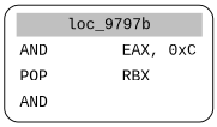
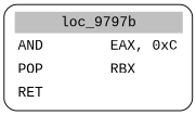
  digraph {
-   n1 [fontname="Courier New" label=<<table border="0" cellborder="0" cellpadding="3"><tr><td align="center" colspan="2" bgcolor="grey">loc_9797b</td></tr><tr><td align="left">AND        EAX, 0xC</td></tr><tr><td align="left">POP        RBX</td></tr><tr><td align="left">AND        </td></tr></table>> shape=Mrecord]
+   n1 [fontname="Courier New" label=<<table border="0" cellborder="0" cellpadding="3"><tr><td align="center" colspan="2" bgcolor="grey">loc_9797b</td></tr><tr><td align="left">AND        EAX, 0xC</td></tr><tr><td align="left">POP        RBX</td></tr><tr><td align="left">RET        </td></tr></table>> shape=Mrecord]
  }
